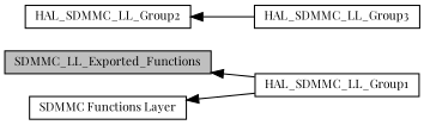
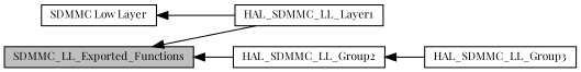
  digraph {
    fontname="Playfair Display"
    rankdir=LR
    node [color=black fillcolor=white fontname="Playfair Display" fontsize=10 shape=record style=filled]
    edge [dir=back fontname="Playfair Display" fontsize=10 labelfontname=Helvetica labelfontsize=10 shape=plaintext style=solid]
-   n1 [height=0.2 label=HAL_SDMMC_LL_Group1 width=0.4]
+   n1 [height=0.2 label=HAL_SDMMC_LL_Layer1 width=0.4]
    n2 [height=0.2 label=HAL_SDMMC_LL_Group2 width=0.4]
    n3 [height=0.2 label=HAL_SDMMC_LL_Group3 width=0.4]
    n4 [fillcolor=grey75 fontcolor=black height=0.2 label=SDMMC_LL_Exported_Functions width=0.4]
-   n5 [height=0.2 label="SDMMC Functions Layer" width=0.4]
+   n5 [height=0.2 label="SDMMC Low Layer" width=0.4]
    n2 -> n3
    n4 -> n1
+   n4 -> n2
    n5 -> n1
  }
